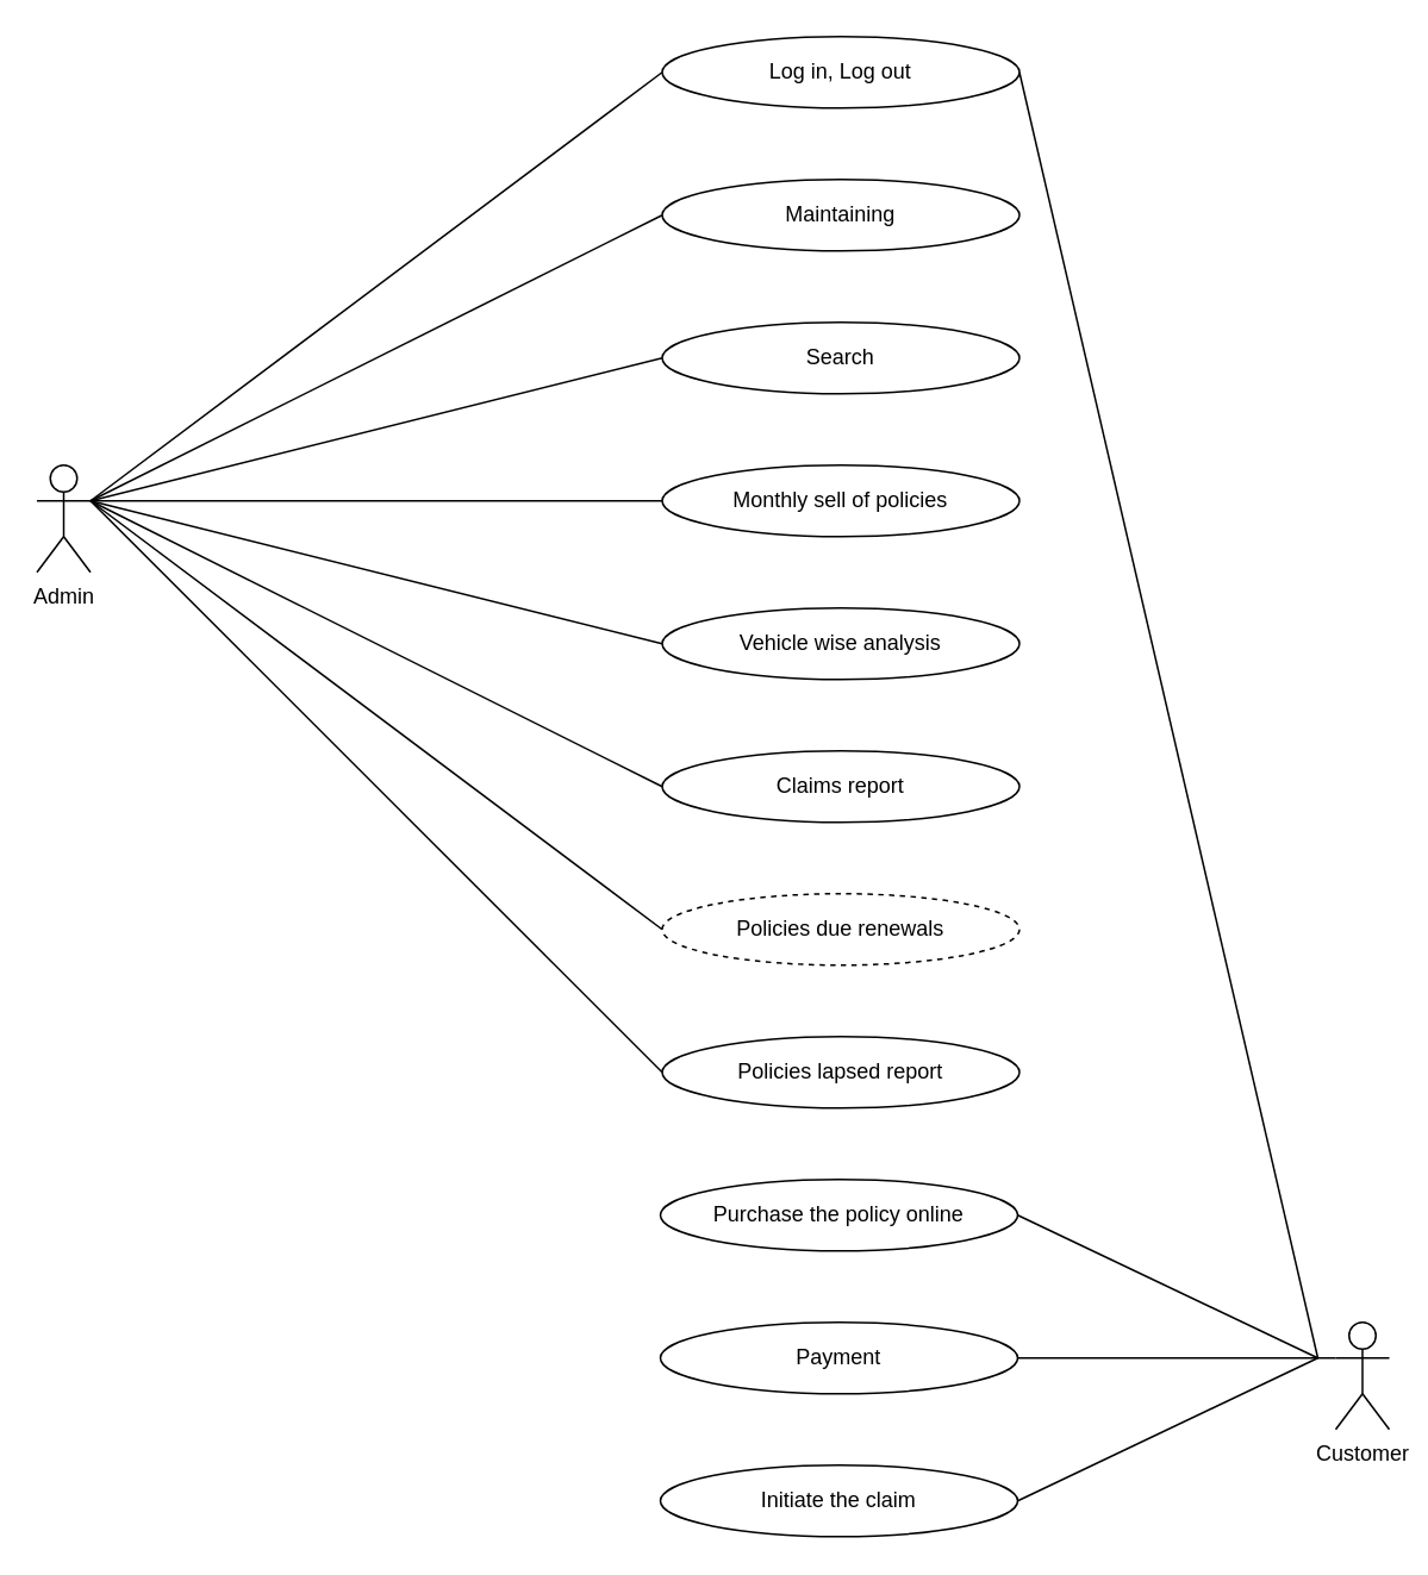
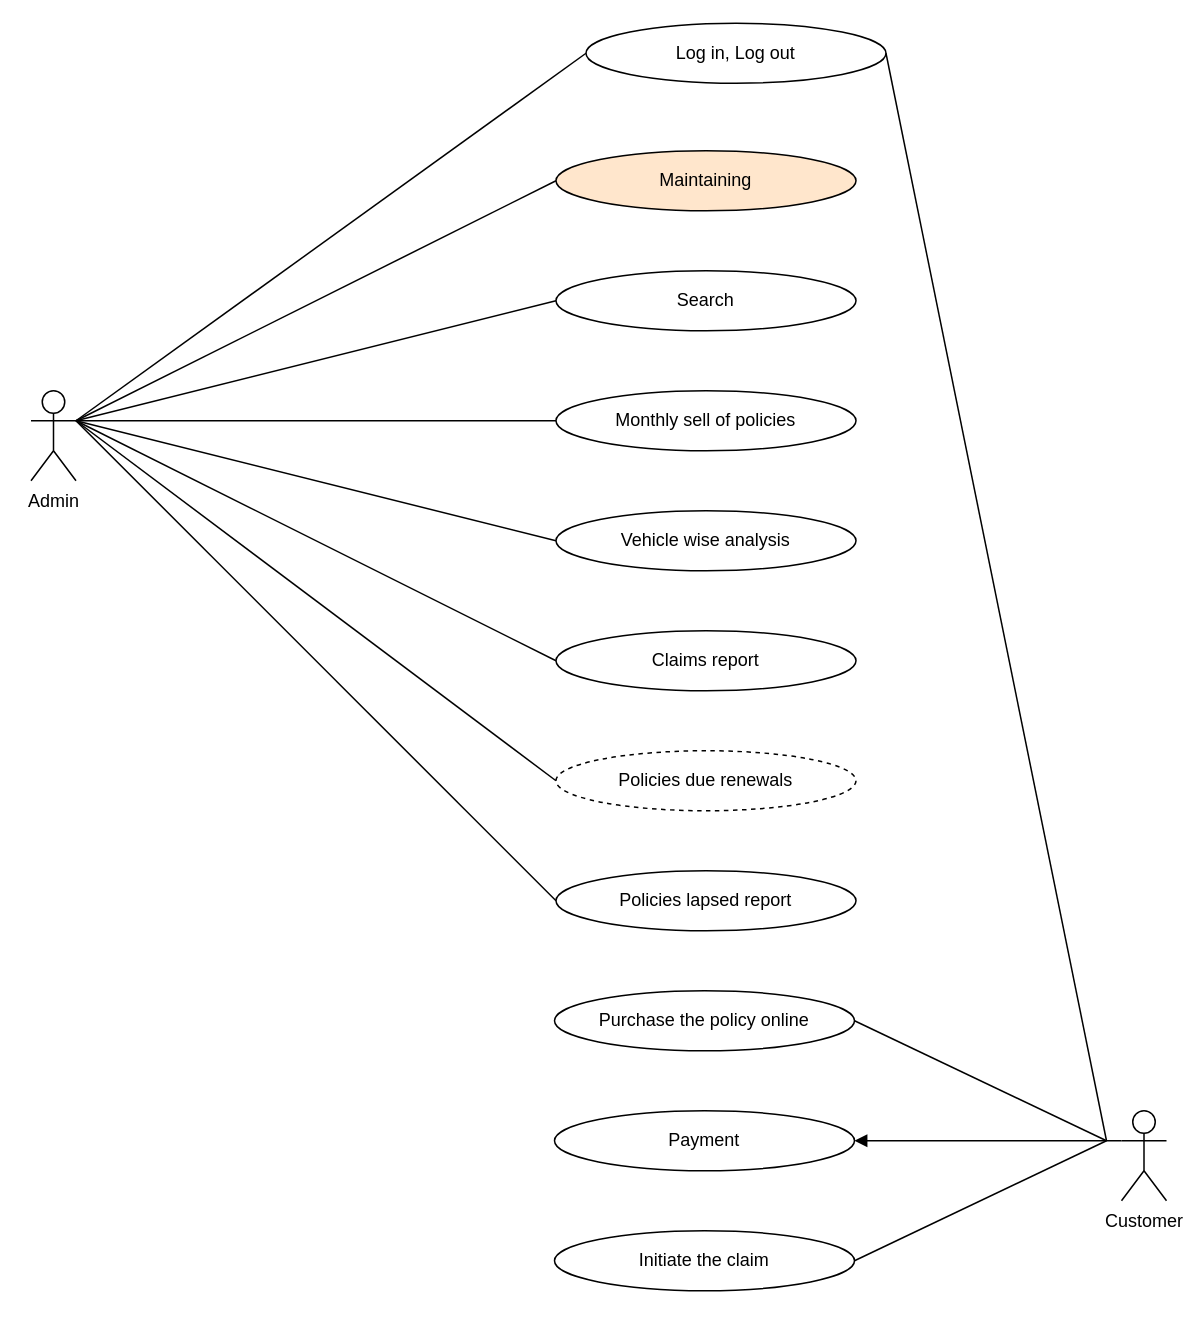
  <mxCell id="0" />
  <mxCell id="1" parent="0" />
  <mxCell id="2" value="Admin" style="shape=umlActor;verticalLabelPosition=bottom;verticalAlign=top;html=1;outlineConnect=0;" vertex="1" parent="1"><mxGeometry x="20" y="260" width="30" height="60" as="geometry" /></mxCell>
- <mxCell id="3" value="Log in, Log out" style="ellipse;whiteSpace=wrap;html=1;" vertex="1" parent="1"><mxGeometry x="370" y="20" width="200" height="40" as="geometry" /></mxCell>
- <mxCell id="4" value="Maintaining" style="ellipse;whiteSpace=wrap;html=1;" vertex="1" parent="1"><mxGeometry x="370" y="100" width="200" height="40" as="geometry" /></mxCell>
+ <mxCell id="3" value="Log in, Log out" style="ellipse;whiteSpace=wrap;html=1;" vertex="1" parent="1"><mxGeometry x="390" y="15" width="200" height="40" as="geometry" /></mxCell>
+ <mxCell id="4" value="Maintaining" style="ellipse;whiteSpace=wrap;html=1;fillColor=#ffe6cc;" vertex="1" parent="1"><mxGeometry x="370" y="100" width="200" height="40" as="geometry" /></mxCell>
  <mxCell id="5" value="" style="endArrow=none;html=1;rounded=0;entryX=0;entryY=0.5;entryDx=0;entryDy=0;" edge="1" parent="1" target="4"><mxGeometry width="50" height="50" relative="1" as="geometry"><mxPoint x="50" y="280" as="sourcePoint" /><mxPoint x="740" y="230" as="targetPoint" /></mxGeometry></mxCell>
  <mxCell id="6" value="" style="endArrow=none;html=1;rounded=0;entryX=0;entryY=0.5;entryDx=0;entryDy=0;" edge="1" parent="1" target="3"><mxGeometry width="50" height="50" relative="1" as="geometry"><mxPoint x="50" y="280" as="sourcePoint" /><mxPoint x="740" y="230" as="targetPoint" /></mxGeometry></mxCell>
  <mxCell id="7" value="Search" style="ellipse;whiteSpace=wrap;html=1;" vertex="1" parent="1"><mxGeometry x="370" y="180" width="200" height="40" as="geometry" /></mxCell>
  <mxCell id="8" value="" style="endArrow=none;html=1;rounded=0;entryX=0;entryY=0.5;entryDx=0;entryDy=0;" edge="1" parent="1" target="7"><mxGeometry width="50" height="50" relative="1" as="geometry"><mxPoint x="50" y="280" as="sourcePoint" /><mxPoint x="740" y="230" as="targetPoint" /></mxGeometry></mxCell>
  <mxCell id="9" value="Monthly sell of policies" style="ellipse;whiteSpace=wrap;html=1;" vertex="1" parent="1"><mxGeometry x="370" y="260" width="200" height="40" as="geometry" /></mxCell>
  <mxCell id="10" value="Vehicle wise analysis" style="ellipse;whiteSpace=wrap;html=1;" vertex="1" parent="1"><mxGeometry x="370" y="340" width="200" height="40" as="geometry" /></mxCell>
  <mxCell id="11" value="Claims report" style="ellipse;whiteSpace=wrap;html=1;" vertex="1" parent="1"><mxGeometry x="370" y="420" width="200" height="40" as="geometry" /></mxCell>
  <mxCell id="12" value="Policies due renewals" style="ellipse;whiteSpace=wrap;html=1;dashed=1;" vertex="1" parent="1"><mxGeometry x="370" y="500" width="200" height="40" as="geometry" /></mxCell>
  <mxCell id="13" value="" style="endArrow=none;html=1;rounded=0;exitX=1;exitY=0.333;exitDx=0;exitDy=0;exitPerimeter=0;" edge="1" parent="1" source="2"><mxGeometry width="50" height="50" relative="1" as="geometry"><mxPoint x="690" y="280" as="sourcePoint" /><mxPoint x="370" y="280" as="targetPoint" /></mxGeometry></mxCell>
  <mxCell id="14" value="" style="endArrow=none;html=1;rounded=0;entryX=0;entryY=0.5;entryDx=0;entryDy=0;" edge="1" parent="1" target="10"><mxGeometry width="50" height="50" relative="1" as="geometry"><mxPoint x="50" y="280" as="sourcePoint" /><mxPoint x="580" y="290" as="targetPoint" /></mxGeometry></mxCell>
  <mxCell id="15" value="" style="endArrow=none;html=1;rounded=0;entryX=0;entryY=0.5;entryDx=0;entryDy=0;" edge="1" parent="1" target="11"><mxGeometry width="50" height="50" relative="1" as="geometry"><mxPoint x="50" y="280" as="sourcePoint" /><mxPoint x="580" y="370" as="targetPoint" /></mxGeometry></mxCell>
  <mxCell id="16" value="" style="endArrow=none;html=1;rounded=0;entryX=0;entryY=0.5;entryDx=0;entryDy=0;" edge="1" parent="1" target="12"><mxGeometry width="50" height="50" relative="1" as="geometry"><mxPoint x="50" y="280" as="sourcePoint" /><mxPoint x="590" y="380" as="targetPoint" /></mxGeometry></mxCell>
  <mxCell id="17" value="Policies lapsed report" style="ellipse;whiteSpace=wrap;html=1;" vertex="1" parent="1"><mxGeometry x="370" y="580" width="200" height="40" as="geometry" /></mxCell>
  <mxCell id="18" value="" style="endArrow=none;html=1;rounded=0;entryX=0;entryY=0.5;entryDx=0;entryDy=0;" edge="1" parent="1" target="17"><mxGeometry width="50" height="50" relative="1" as="geometry"><mxPoint x="50" y="280" as="sourcePoint" /><mxPoint x="380" y="530" as="targetPoint" /></mxGeometry></mxCell>
  <mxCell id="19" value="Customer" style="shape=umlActor;verticalLabelPosition=bottom;verticalAlign=top;html=1;outlineConnect=0;" vertex="1" parent="1"><mxGeometry x="747" y="740" width="30" height="60" as="geometry" /></mxCell>
  <mxCell id="20" value="Purchase the policy online" style="ellipse;whiteSpace=wrap;html=1;" vertex="1" parent="1"><mxGeometry x="369" y="660" width="200" height="40" as="geometry" /></mxCell>
  <mxCell id="21" value="Payment" style="ellipse;whiteSpace=wrap;html=1;" vertex="1" parent="1"><mxGeometry x="369" y="740" width="200" height="40" as="geometry" /></mxCell>
  <mxCell id="22" value="Initiate the claim" style="ellipse;whiteSpace=wrap;html=1;" vertex="1" parent="1"><mxGeometry x="369" y="820" width="200" height="40" as="geometry" /></mxCell>
- <mxCell id="23" value="" style="endArrow=none;html=1;rounded=0;entryX=1;entryY=0.5;entryDx=0;entryDy=0;exitX=0;exitY=0.333;exitDx=0;exitDy=0;exitPerimeter=0;" edge="1" parent="1" target="21" source="19"><mxGeometry width="50" height="50" relative="1" as="geometry"><mxPoint x="199" y="641" as="sourcePoint" /><mxPoint x="359" y="681" as="targetPoint" /></mxGeometry></mxCell>
+ <mxCell id="23" value="" style="endArrow=block;html=1;rounded=0;entryX=1;entryY=0.5;entryDx=0;entryDy=0;exitX=0;exitY=0.333;exitDx=0;exitDy=0;exitPerimeter=0;" edge="1" parent="1" target="21" source="19"><mxGeometry width="50" height="50" relative="1" as="geometry"><mxPoint x="199" y="641" as="sourcePoint" /><mxPoint x="359" y="681" as="targetPoint" /></mxGeometry></mxCell>
  <mxCell id="24" value="" style="endArrow=none;html=1;rounded=0;entryX=1;entryY=0.5;entryDx=0;entryDy=0;" edge="1" parent="1" target="22"><mxGeometry width="50" height="50" relative="1" as="geometry"><mxPoint x="737" y="760" as="sourcePoint" /><mxPoint x="257" y="631" as="targetPoint" /></mxGeometry></mxCell>
  <mxCell id="25" value="" style="endArrow=none;html=1;rounded=0;entryX=1;entryY=0.5;entryDx=0;entryDy=0;" edge="1" parent="1" target="20"><mxGeometry width="50" height="50" relative="1" as="geometry"><mxPoint x="737" y="760" as="sourcePoint" /><mxPoint x="259" y="631" as="targetPoint" /></mxGeometry></mxCell>
  <mxCell id="26" value="" style="endArrow=none;html=1;rounded=0;exitX=1;exitY=0.5;exitDx=0;exitDy=0;" edge="1" parent="1" source="3"><mxGeometry width="50" height="50" relative="1" as="geometry"><mxPoint x="580" y="210" as="sourcePoint" /><mxPoint x="737" y="760" as="targetPoint" /></mxGeometry></mxCell>
